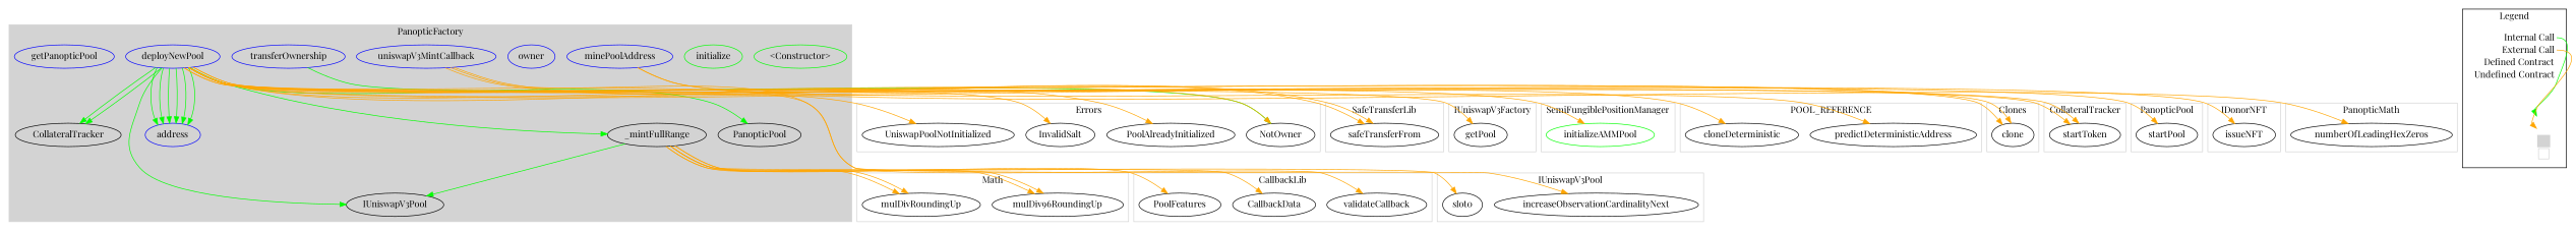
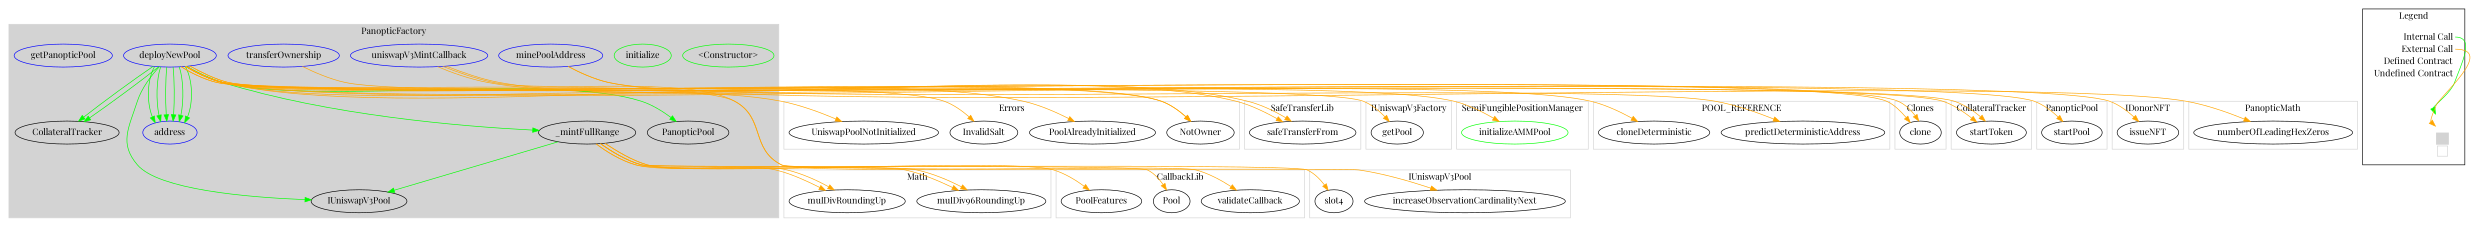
  digraph {
    compound=true
    fontname="Playfair Display"
    rankdir=TB
    node [fontname="Playfair Display"]
    edge [color=orange fontname="Playfair Display"]
    n1 [color=green label="<Constructor>"]
    n2 [color=green label=initialize]
    n3 [color=blue label=transferOwnership]
-   n4 [color=blue label=owner]
    n5 [color=blue label=uniswapV3MintCallback]
    n6 [color=blue label=deployNewPool]
    n7 [color=blue label=minePoolAddress]
    n8 [label=_mintFullRange]
    n9 [color=blue label=getPanopticPool]
    n10 [color=blue label=address]
    n11 [label=IUniswapV3Pool]
    n12 [label=PanopticPool]
    n13 [label=CollateralTracker]
    n14 [label=NotOwner]
    n15 [label=InvalidSalt]
    n16 [label=UniswapPoolNotInitialized]
    n17 [label=PoolAlreadyInitialized]
    n18 [label=validateCallback]
-   n19 [label=CallbackData]
+   n19 [label=Pool]
    n20 [label=PoolFeatures]
    n21 [label=safeTransferFrom]
    n22 [label=getPool]
    n23 [color=green label=initializeAMMPool]
    n24 [label=cloneDeterministic]
    n25 [label=predictDeterministicAddress]
    n26 [label=clone]
    n27 [label=startToken]
    n28 [label=startPool]
    n29 [label=<<table border="0" cellpadding="2" cellspacing="0" cellborder="0">   <tr><td align="right" port="i1">Internal Call</td></tr>   <tr><td align="right" port="i2">External Call</td></tr>   <tr><td align="right" port="i3">Defined Contract</td></tr>   <tr><td align="right" port="i4">Undefined Contract</td></tr>   </table>> shape=plaintext]
    n30 [label=<<table border="0" cellpadding="2" cellspacing="0" cellborder="0">   <tr><td port="i1">&nbsp;&nbsp;&nbsp;</td></tr>   <tr><td port="i2">&nbsp;&nbsp;&nbsp;</td></tr>   <tr><td port="i3" bgcolor="lightgray">&nbsp;&nbsp;&nbsp;</td></tr>   <tr><td port="i4">     <table border="1" cellborder="0" cellspacing="0" cellpadding="7" color="lightgray">       <tr>        <td></td>       </tr>      </table>   </td></tr>   </table>> shape=plaintext]
    n31 [label=increaseObservationCardinalityNext]
-   n32 [label=slot0]
+   n32 [label=slot4]
    n33 [label=issueNFT]
    n34 [label=numberOfLeadingHexZeros]
    n35 [label=mulDiv96RoundingUp]
    n36 [label=mulDivRoundingUp]
    subgraph cluster_1 {
      bgcolor=lightgray
      color=lightgray
      label=PanopticFactory
      style=filled
      n1
      n2
      n3
-     n4
      n5
      n6
      n7
      n8
      n9
      n10
      n11
      n12
      n13
    }
    subgraph cluster_2 {
      color=lightgray
      label=Errors
      n14
      n15
      n16
      n17
    }
    subgraph cluster_3 {
      color=lightgray
      label=CallbackLib
      n18
      n19
      n20
    }
    subgraph cluster_4 {
      color=lightgray
      label=SafeTransferLib
      n21
    }
    subgraph cluster_5 {
      color=lightgray
      label=IUniswapV3Factory
      n22
    }
    subgraph cluster_6 {
      color=lightgray
      label=SemiFungiblePositionManager
      n23
    }
    subgraph cluster_7 {
      color=lightgray
      label=POOL_REFERENCE
      n24
      n25
    }
    subgraph cluster_8 {
      color=lightgray
      label=Clones
      n26
    }
    subgraph cluster_9 {
      color=lightgray
      label=CollateralTracker
      n27
    }
    subgraph cluster_10 {
      color=lightgray
      label=PanopticPool
      n28
    }
    subgraph cluster_11 {
      label=Legend
      n29
      n30
    }
    subgraph cluster_12 {
      color=lightgray
      label=IUniswapV3Pool
      n31
      n32
    }
    subgraph cluster_13 {
      color=lightgray
      label=IDonorNFT
      n33
    }
    subgraph cluster_14 {
      color=lightgray
      label=PanopticMath
      n34
    }
    subgraph cluster_15 {
      color=lightgray
      label=Math
      n35
      n36
    }
-   n3 -> n14 [color=green]
+   n3 -> n14
    n5 -> n18
    n5 -> n21
    n5 -> n21
    n6 -> n8 [color=green]
    n6 -> n10 [color=green]
    n6 -> n10 [color=green]
    n6 -> n10 [color=green]
    n6 -> n10 [color=green]
    n6 -> n10 [color=green]
    n6 -> n10 [color=green]
    n6 -> n11 [color=green]
    n6 -> n12 [color=green]
    n6 -> n13 [color=green]
    n6 -> n13 [color=green]
    n6 -> n14
    n6 -> n15
    n6 -> n16
    n6 -> n17
    n6 -> n22
    n6 -> n23
    n6 -> n24
    n6 -> n26
    n6 -> n26
    n6 -> n27
    n6 -> n27
    n6 -> n28
    n6 -> n31
    n6 -> n33
    n7 -> n25
    n7 -> n34
    n8 -> n11 [color=green]
    n8 -> n19
    n8 -> n20
    n8 -> n32
    n8 -> n35
    n8 -> n35
    n8 -> n36
    n8 -> n36
    n29 -> n30 [color=green headport="i1:w" tailport="i1:e"]
    n29 -> n30 [headport="i2:w" tailport="i2:e"]
  }
